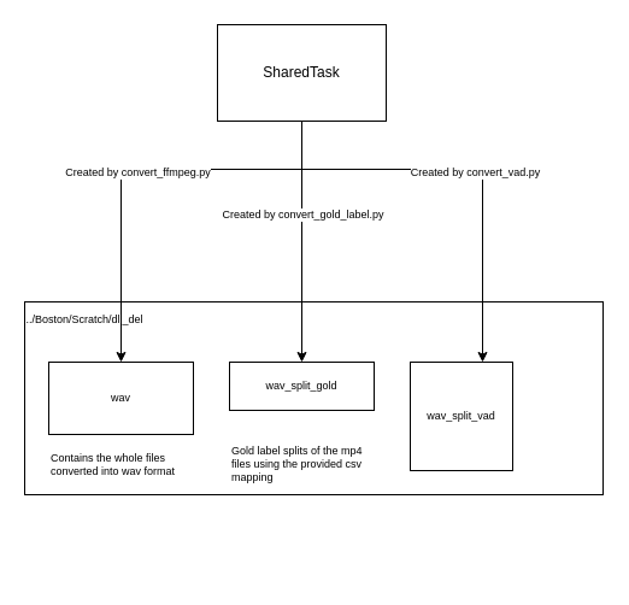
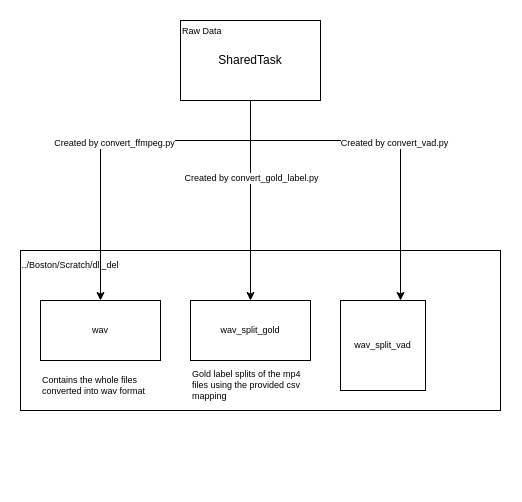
  <mxCell id="0" />
  <mxCell id="1" parent="0" />
  <mxCell id="2" value="" style="group" vertex="1" connectable="0" parent="1"><mxGeometry x="180" y="20" width="140" height="80" as="geometry" /></mxCell>
  <mxCell id="3" value="SharedTask" style="rounded=0;whiteSpace=wrap;html=1;" vertex="1" parent="2"><mxGeometry width="140" height="80" as="geometry" /></mxCell>
+ <mxCell id="4" value="&lt;font style=&quot;font-size: 9px;&quot;&gt;Raw Data&lt;/font&gt;" style="text;html=1;strokeColor=none;fillColor=none;align=left;verticalAlign=middle;whiteSpace=wrap;rounded=0;" vertex="1" parent="2"><mxGeometry width="70" height="20" as="geometry" /></mxCell>
  <mxCell id="5" value="" style="group" vertex="1" connectable="0" parent="1"><mxGeometry x="20" y="180" width="480" height="300" as="geometry" /></mxCell>
  <mxCell id="6" value="" style="group" vertex="1" connectable="0" parent="5"><mxGeometry y="70" width="480" height="230" as="geometry" /></mxCell>
  <mxCell id="7" value="" style="rounded=0;whiteSpace=wrap;html=1;fontSize=9;" vertex="1" parent="6"><mxGeometry width="480" height="160" as="geometry" /></mxCell>
  <mxCell id="8" value="wav" style="rounded=0;whiteSpace=wrap;html=1;fontSize=9;" vertex="1" parent="6"><mxGeometry x="20" y="50" width="120" height="60" as="geometry" /></mxCell>
- <mxCell id="9" value="wav_split_gold" style="rounded=0;whiteSpace=wrap;html=1;fontSize=9;" vertex="1" parent="6"><mxGeometry x="170" y="50" width="120" height="40" as="geometry" /></mxCell>
+ <mxCell id="9" value="wav_split_gold" style="rounded=0;whiteSpace=wrap;html=1;fontSize=9;" vertex="1" parent="6"><mxGeometry x="170" y="50" width="120" height="60" as="geometry" /></mxCell>
  <mxCell id="10" value="wav_split_vad" style="rounded=0;whiteSpace=wrap;html=1;fontSize=9;" vertex="1" parent="6"><mxGeometry x="320" y="50" width="85" height="90" as="geometry" /></mxCell>
  <mxCell id="11" value="../Boston/Scratch/dli_del" style="text;html=1;strokeColor=none;fillColor=none;align=center;verticalAlign=middle;whiteSpace=wrap;rounded=0;fontSize=9;" vertex="1" parent="6"><mxGeometry width="100" height="30" as="geometry" /></mxCell>
  <mxCell id="12" value="Contains the whole files converted into wav format" style="text;html=1;strokeColor=none;fillColor=none;align=left;verticalAlign=middle;whiteSpace=wrap;rounded=0;fontSize=9;" vertex="1" parent="6"><mxGeometry x="20" y="110" width="120" height="50" as="geometry" /></mxCell>
  <mxCell id="13" value="Gold label splits of the mp4 files using the provided csv mapping" style="text;html=1;strokeColor=none;fillColor=none;align=left;verticalAlign=middle;whiteSpace=wrap;rounded=0;fontSize=9;" vertex="1" parent="6"><mxGeometry x="170" y="110" width="120" height="50" as="geometry" /></mxCell>
  <mxCell id="14" style="edgeStyle=orthogonalEdgeStyle;rounded=0;orthogonalLoop=1;jettySize=auto;html=1;exitX=0.5;exitY=1;exitDx=0;exitDy=0;entryX=0.5;entryY=0;entryDx=0;entryDy=0;fontSize=9;" edge="1" parent="1" source="3" target="8"><mxGeometry relative="1" as="geometry"><Array as="points"><mxPoint x="250" y="140" /><mxPoint x="100" y="140" /></Array></mxGeometry></mxCell>
  <mxCell id="15" value="Created by convert_ffmpeg.py" style="edgeLabel;html=1;align=center;verticalAlign=middle;resizable=0;points=[];fontSize=9;" vertex="1" connectable="0" parent="14"><mxGeometry x="0.011" y="2" relative="1" as="geometry"><mxPoint as="offset" /></mxGeometry></mxCell>
  <mxCell id="16" style="edgeStyle=orthogonalEdgeStyle;rounded=0;orthogonalLoop=1;jettySize=auto;html=1;exitX=0.5;exitY=1;exitDx=0;exitDy=0;fontSize=9;" edge="1" parent="1" source="3" target="9"><mxGeometry relative="1" as="geometry" /></mxCell>
  <mxCell id="17" value="Created by convert_gold_label.py" style="edgeLabel;html=1;align=center;verticalAlign=middle;resizable=0;points=[];fontSize=9;" vertex="1" connectable="0" parent="16"><mxGeometry x="-0.227" relative="1" as="geometry"><mxPoint as="offset" /></mxGeometry></mxCell>
  <mxCell id="18" style="edgeStyle=orthogonalEdgeStyle;rounded=0;orthogonalLoop=1;jettySize=auto;html=1;exitX=0.5;exitY=1;exitDx=0;exitDy=0;fontSize=9;" edge="1" parent="1" source="3" target="10"><mxGeometry relative="1" as="geometry"><Array as="points"><mxPoint x="250" y="140" /><mxPoint x="400" y="140" /></Array></mxGeometry></mxCell>
  <mxCell id="19" value="Created by convert_vad.py" style="edgeLabel;html=1;align=center;verticalAlign=middle;resizable=0;points=[];fontSize=9;" vertex="1" connectable="0" parent="18"><mxGeometry x="0.043" y="-2" relative="1" as="geometry"><mxPoint as="offset" /></mxGeometry></mxCell>
